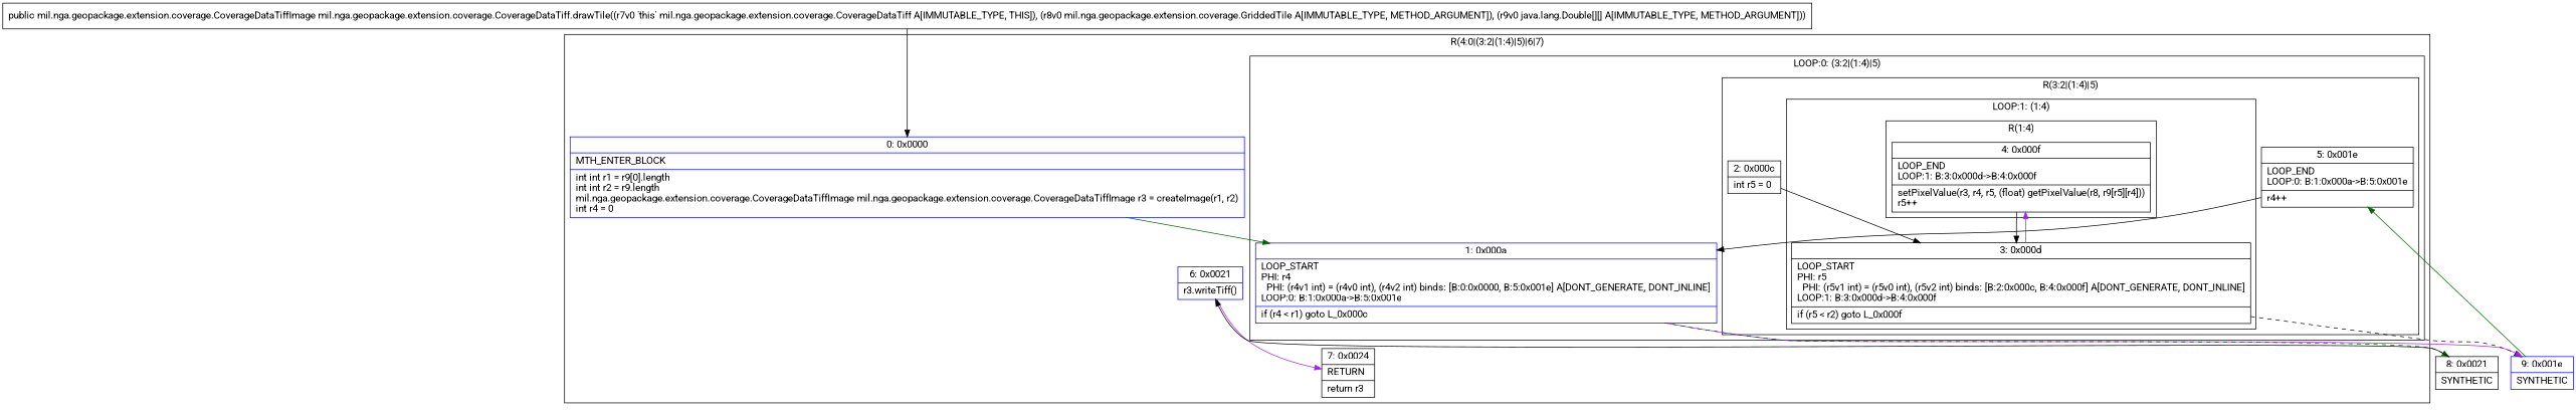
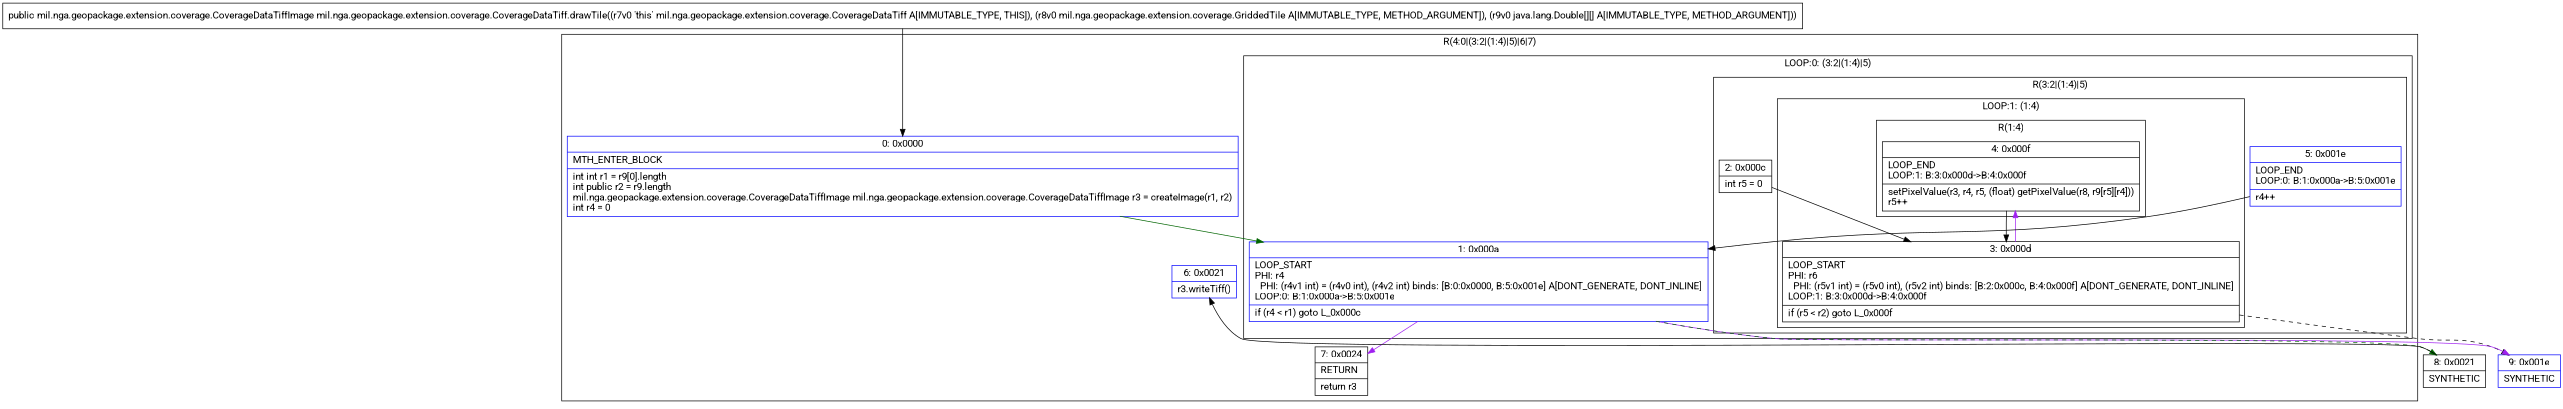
  digraph {
    fontname=Roboto
    node [color=black fontname=Roboto shape=record]
    edge [color=black fontname=Roboto]
    n1 [label="{4\:\ 0x000f|LOOP_END\lLOOP:1: B:3:0x000d\-\>B:4:0x000f\l|setPixelValue(r3, r4, r5, (float) getPixelValue(r8, r9[r5][r4]))\lr5++\l}"]
-   n2 [label="{3\:\ 0x000d|LOOP_START\lPHI: r5 \l  PHI: (r5v1 int) = (r5v0 int), (r5v2 int) binds: [B:2:0x000c, B:4:0x000f] A[DONT_GENERATE, DONT_INLINE]\lLOOP:1: B:3:0x000d\-\>B:4:0x000f\l|if (r5 \< r2) goto L_0x000f\l}"]
+   n2 [label="{3\:\ 0x000d|LOOP_START\lPHI: r6 \l  PHI: (r5v1 int) = (r5v0 int), (r5v2 int) binds: [B:2:0x000c, B:4:0x000f] A[DONT_GENERATE, DONT_INLINE]\lLOOP:1: B:3:0x000d\-\>B:4:0x000f\l|if (r5 \< r2) goto L_0x000f\l}"]
    n3 [label="{2\:\ 0x000c|int r5 = 0\l}"]
-   n4 [label="{5\:\ 0x001e|LOOP_END\lLOOP:0: B:1:0x000a\-\>B:5:0x001e\l|r4++\l}"]
+   n4 [color=blue label="{5\:\ 0x001e|LOOP_END\lLOOP:0: B:1:0x000a\-\>B:5:0x001e\l|r4++\l}"]
    n5 [color=blue label="{1\:\ 0x000a|LOOP_START\lPHI: r4 \l  PHI: (r4v1 int) = (r4v0 int), (r4v2 int) binds: [B:0:0x0000, B:5:0x001e] A[DONT_GENERATE, DONT_INLINE]\lLOOP:0: B:1:0x000a\-\>B:5:0x001e\l|if (r4 \< r1) goto L_0x000c\l}"]
-   n6 [color=blue label="{0\:\ 0x0000|MTH_ENTER_BLOCK\l|int int r1 = r9[0].length\lint int r2 = r9.length\lmil.nga.geopackage.extension.coverage.CoverageDataTiffImage mil.nga.geopackage.extension.coverage.CoverageDataTiffImage r3 = createImage(r1, r2)\lint r4 = 0\l}"]
+   n6 [color=blue label="{0\:\ 0x0000|MTH_ENTER_BLOCK\l|int int r1 = r9[0].length\lint public r2 = r9.length\lmil.nga.geopackage.extension.coverage.CoverageDataTiffImage mil.nga.geopackage.extension.coverage.CoverageDataTiffImage r3 = createImage(r1, r2)\lint r4 = 0\l}"]
    n7 [color=blue label="{6\:\ 0x0021|r3.writeTiff()\l}"]
    n8 [label="{7\:\ 0x0024|RETURN\l|return r3\l}"]
    n9 [color=blue label="{9\:\ 0x001e|SYNTHETIC\l}"]
    n10 [label="{8\:\ 0x0021|SYNTHETIC\l}"]
    n11 [label="{public mil.nga.geopackage.extension.coverage.CoverageDataTiffImage mil.nga.geopackage.extension.coverage.CoverageDataTiff.drawTile((r7v0 'this' mil.nga.geopackage.extension.coverage.CoverageDataTiff A[IMMUTABLE_TYPE, THIS]), (r8v0 mil.nga.geopackage.extension.coverage.GriddedTile A[IMMUTABLE_TYPE, METHOD_ARGUMENT]), (r9v0 java.lang.Double[][] A[IMMUTABLE_TYPE, METHOD_ARGUMENT])) }"]
    subgraph cluster_1 {
      label="R(4:0|(3:2|(1:4)|5)|6|7)"
      n6
      n7
      n8
      subgraph cluster_2 {
        label="LOOP:0: (3:2|(1:4)|5)"
        n5
        subgraph cluster_3 {
          label="R(3:2|(1:4)|5)"
          n3
          n4
          subgraph cluster_4 {
            label="LOOP:1: (1:4)"
            n2
            subgraph cluster_5 {
              label="R(1:4)"
              n1
            }
          }
        }
      }
    }
    n1 -> n2
    n2 -> n1 [color=purple]
    n2 -> n9 [style=dashed]
    n3 -> n2
    n4 -> n5
    n5 -> n9 [color=purple]
    n5 -> n10 [color=darkgreen style=dashed]
    n6 -> n5 [color=darkgreen]
-   n7 -> n8 [color=purple]
-   n9 -> n4 [color=darkgreen]
+   n5 -> n8 [color=purple]
    n10 -> n7
    n11 -> n6
  }
